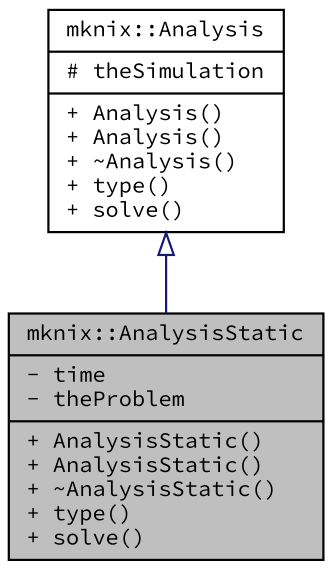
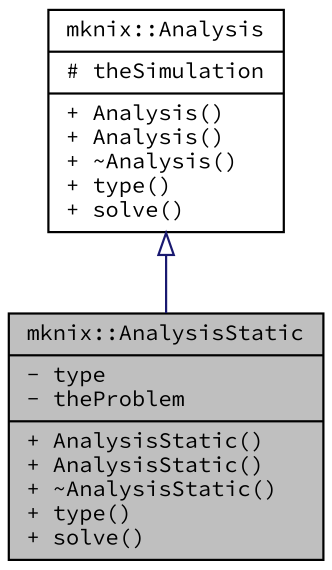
  digraph {
    fontname="Source Code Pro"
    node [color=black fontname="Source Code Pro" fontsize=10 shape=record style=filled]
-   n1 [fillcolor=grey75 fontcolor=black height=0.2 label="{mknix::AnalysisStatic\n|- time\l- theProblem\l|+ AnalysisStatic()\l+ AnalysisStatic()\l+ ~AnalysisStatic()\l+ type()\l+ solve()\l}" width=0.4]
+   n1 [fillcolor=grey75 fontcolor=black height=0.2 label="{mknix::AnalysisStatic\n|- type\l- theProblem\l|+ AnalysisStatic()\l+ AnalysisStatic()\l+ ~AnalysisStatic()\l+ type()\l+ solve()\l}" width=0.4]
    n2 [fillcolor=white height=0.2 label="{mknix::Analysis\n|# theSimulation\l|+ Analysis()\l+ Analysis()\l+ ~Analysis()\l+ type()\l+ solve()\l}" width=0.4]
    n2 -> n1 [arrowtail=empty color=midnightblue dir=back fontname="Source Code Pro" fontsize=10 labelfontname="FreeSans.ttf" labelfontsize=10 style=solid]
  }
